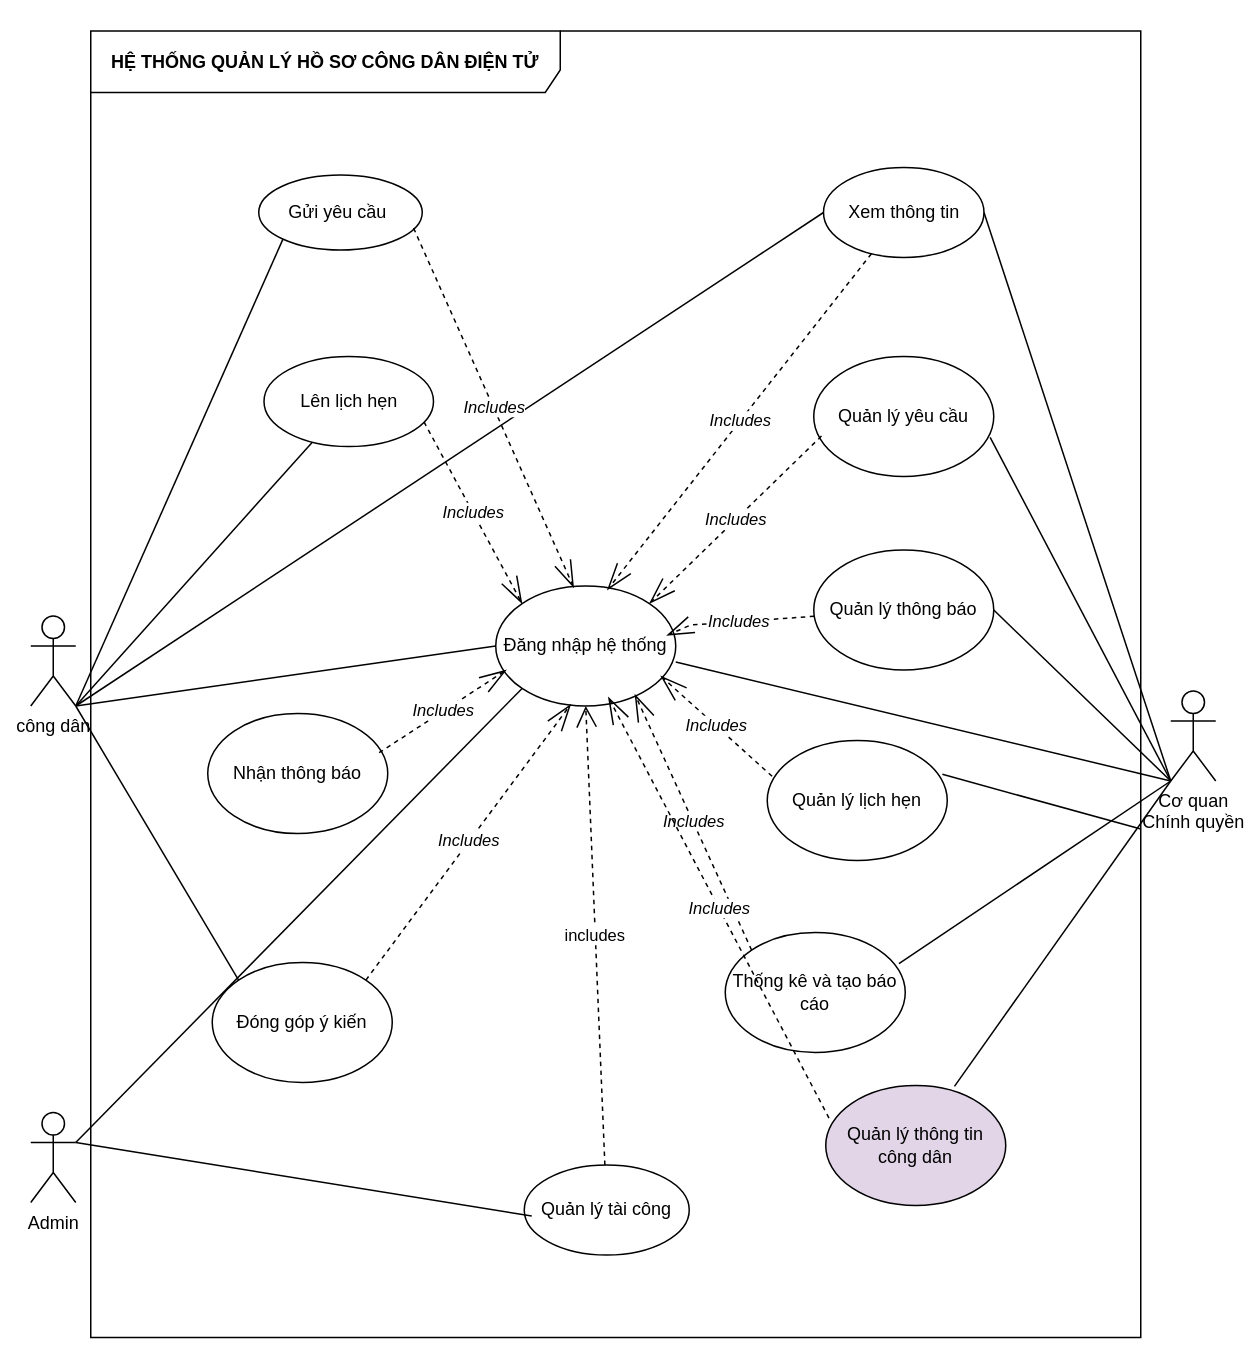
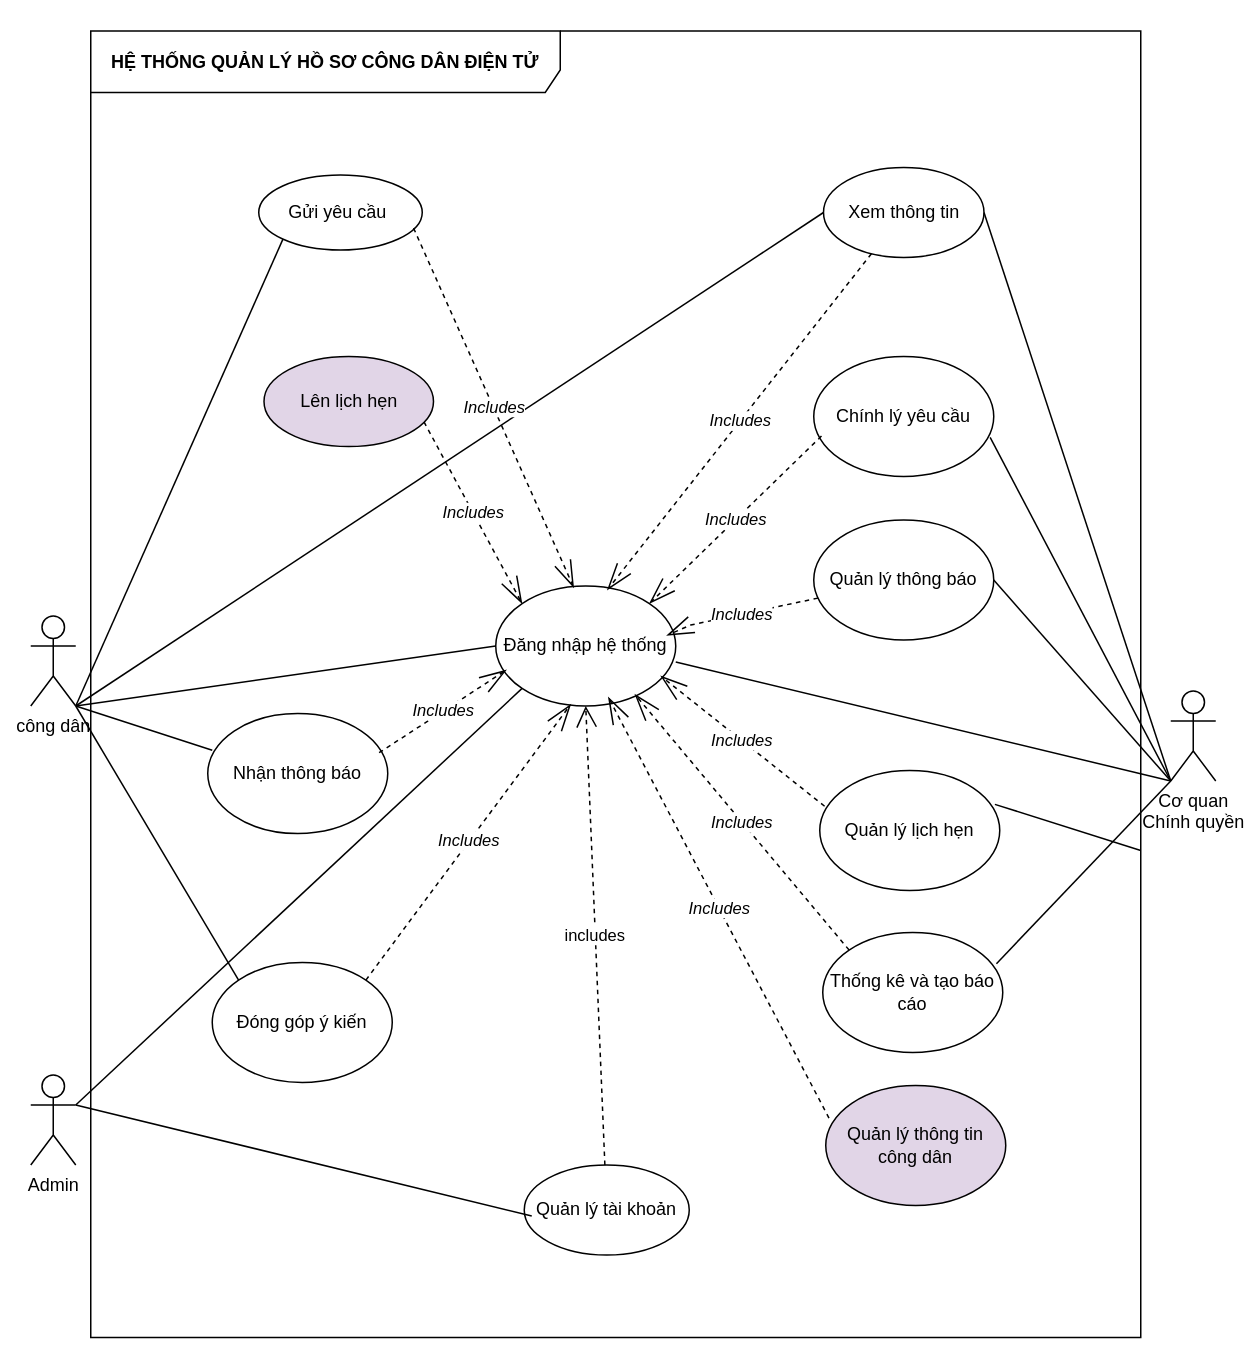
  <mxCell id="0" />
  <mxCell id="1" parent="0" />
  <mxCell id="2" value="công dân" style="shape=umlActor;verticalLabelPosition=bottom;verticalAlign=top;html=1;outlineConnect=0;" parent="1" vertex="1"><mxGeometry x="20" y="410" width="30" height="60" as="geometry" /></mxCell>
  <mxCell id="3" value="Đăng nhập hệ thống" style="ellipse;whiteSpace=wrap;html=1;" parent="1" vertex="1"><mxGeometry x="330" y="390" width="120" height="80" as="geometry" /></mxCell>
  <mxCell id="4" value="Xem thông tin" style="ellipse;whiteSpace=wrap;html=1;" parent="1" vertex="1"><mxGeometry x="548.5" y="111" width="107" height="60" as="geometry" /></mxCell>
  <mxCell id="5" value="Gửi yêu cầu&amp;nbsp;" style="ellipse;whiteSpace=wrap;html=1;" parent="1" vertex="1"><mxGeometry x="172" y="116" width="109" height="50" as="geometry" /></mxCell>
  <mxCell id="6" value="&lt;b&gt;HỆ THỐNG QUẢN LÝ HỒ SƠ CÔNG DÂN ĐIỆN TỬ&lt;/b&gt;" style="shape=umlFrame;whiteSpace=wrap;html=1;pointerEvents=0;width=313;height=41;" parent="1" vertex="1"><mxGeometry x="60" y="20" width="700" height="871" as="geometry" /></mxCell>
  <mxCell id="7" value="Cơ quan&lt;br&gt;Chính quyền" style="shape=umlActor;verticalLabelPosition=bottom;verticalAlign=top;html=1;" parent="1" vertex="1"><mxGeometry x="780" y="460" width="30" height="60" as="geometry" /></mxCell>
- <mxCell id="8" value="Admin" style="shape=umlActor;verticalLabelPosition=bottom;verticalAlign=top;html=1;" parent="1" vertex="1"><mxGeometry x="20" y="741" width="30" height="60" as="geometry" /></mxCell>
- <mxCell id="9" value="Lên lịch hẹn" style="ellipse;whiteSpace=wrap;html=1;" parent="1" vertex="1"><mxGeometry x="175.5" y="237" width="113" height="60" as="geometry" /></mxCell>
+ <mxCell id="8" value="Admin" style="shape=umlActor;verticalLabelPosition=bottom;verticalAlign=top;html=1;" parent="1" vertex="1"><mxGeometry x="20" y="716" width="30" height="60" as="geometry" /></mxCell>
+ <mxCell id="9" value="Lên lịch hẹn" style="ellipse;whiteSpace=wrap;html=1;fillColor=#e1d5e7;" parent="1" vertex="1"><mxGeometry x="175.5" y="237" width="113" height="60" as="geometry" /></mxCell>
  <mxCell id="10" value="Nhận thông báo" style="ellipse;whiteSpace=wrap;html=1;" parent="1" vertex="1"><mxGeometry x="138" y="475" width="120" height="80" as="geometry" /></mxCell>
  <mxCell id="11" value="Đóng góp ý kiến" style="ellipse;whiteSpace=wrap;html=1;" parent="1" vertex="1"><mxGeometry x="141" y="641" width="120" height="80" as="geometry" /></mxCell>
  <mxCell id="12" value="" style="endArrow=none;html=1;rounded=0;exitX=1;exitY=1;exitDx=0;exitDy=0;exitPerimeter=0;entryX=0;entryY=0.5;entryDx=0;entryDy=0;" parent="1" source="2" target="4" edge="1"><mxGeometry width="50" height="50" relative="1" as="geometry"><mxPoint x="320" y="230" as="sourcePoint" /><mxPoint x="190" y="140" as="targetPoint" /></mxGeometry></mxCell>
  <mxCell id="13" value="" style="endArrow=none;html=1;rounded=0;exitX=1;exitY=1;exitDx=0;exitDy=0;exitPerimeter=0;entryX=0;entryY=1;entryDx=0;entryDy=0;" parent="1" source="2" target="5" edge="1"><mxGeometry width="50" height="50" relative="1" as="geometry"><mxPoint x="320" y="230" as="sourcePoint" /><mxPoint x="200" y="90" as="targetPoint" /></mxGeometry></mxCell>
- <mxCell id="14" value="" style="endArrow=none;html=1;rounded=0;exitX=1;exitY=1;exitDx=0;exitDy=0;exitPerimeter=0;" parent="1" source="2" target="9" edge="1"><mxGeometry width="50" height="50" relative="1" as="geometry"><mxPoint x="40" y="350" as="sourcePoint" /><mxPoint x="370" y="350" as="targetPoint" /></mxGeometry></mxCell>
+ <mxCell id="14" value="" style="endArrow=none;html=1;rounded=0;exitX=1;exitY=1;exitDx=0;exitDy=0;exitPerimeter=0;entryX=0.025;entryY=0.306;entryDx=0;entryDy=0;entryPerimeter=0;" parent="1" source="2" target="10" edge="1"><mxGeometry width="50" height="50" relative="1" as="geometry"><mxPoint x="40" y="350" as="sourcePoint" /><mxPoint x="370" y="350" as="targetPoint" /></mxGeometry></mxCell>
  <mxCell id="15" value="" style="endArrow=none;html=1;rounded=0;exitX=0;exitY=0;exitDx=0;exitDy=0;entryX=1;entryY=1;entryDx=0;entryDy=0;entryPerimeter=0;" parent="1" source="11" target="2" edge="1"><mxGeometry width="50" height="50" relative="1" as="geometry"><mxPoint x="320" y="490" as="sourcePoint" /><mxPoint x="50" y="170" as="targetPoint" /></mxGeometry></mxCell>
  <mxCell id="16" value="" style="endArrow=none;html=1;rounded=0;entryX=0;entryY=0.5;entryDx=0;entryDy=0;" parent="1" target="3" edge="1"><mxGeometry width="50" height="50" relative="1" as="geometry"><mxPoint x="50" y="470" as="sourcePoint" /><mxPoint x="142.003" y="470.605" as="targetPoint" /></mxGeometry></mxCell>
  <mxCell id="17" value="&lt;i&gt;Includes&lt;/i&gt;" style="endArrow=openThin;endSize=16;endFill=0;html=1;rounded=0;dashed=1;entryX=0.62;entryY=0.032;entryDx=0;entryDy=0;entryPerimeter=0;" parent="1" source="4" target="3" edge="1"><mxGeometry width="160" relative="1" as="geometry"><mxPoint x="260" y="210" as="sourcePoint" /><mxPoint x="420" y="210" as="targetPoint" /></mxGeometry></mxCell>
  <mxCell id="18" value="&lt;i&gt;Includes&lt;/i&gt;" style="endArrow=openThin;endSize=16;endFill=0;html=1;rounded=0;dashed=1;exitX=0.944;exitY=0.727;exitDx=0;exitDy=0;entryX=0;entryY=0;entryDx=0;entryDy=0;exitPerimeter=0;" parent="1" source="9" target="3" edge="1"><mxGeometry width="160" relative="1" as="geometry"><mxPoint x="273" y="177" as="sourcePoint" /><mxPoint x="420" y="345" as="targetPoint" /></mxGeometry></mxCell>
  <mxCell id="19" value="&lt;i&gt;Includes&lt;/i&gt;" style="endArrow=openThin;endSize=16;endFill=0;html=1;rounded=0;dashed=1;entryX=0.059;entryY=0.7;entryDx=0;entryDy=0;entryPerimeter=0;exitX=0.952;exitY=0.327;exitDx=0;exitDy=0;exitPerimeter=0;" parent="1" source="10" target="3" edge="1"><mxGeometry width="160" relative="1" as="geometry"><mxPoint x="510" y="90" as="sourcePoint" /><mxPoint x="657" y="258" as="targetPoint" /></mxGeometry></mxCell>
  <mxCell id="20" value="&lt;i&gt;Includes&lt;/i&gt;" style="endArrow=openThin;endSize=16;endFill=0;html=1;rounded=0;dashed=1;exitX=1;exitY=0;exitDx=0;exitDy=0;entryX=0.417;entryY=0.986;entryDx=0;entryDy=0;entryPerimeter=0;" parent="1" source="11" target="3" edge="1"><mxGeometry width="160" relative="1" as="geometry"><mxPoint x="500" y="540" as="sourcePoint" /><mxPoint x="647" y="708" as="targetPoint" /></mxGeometry></mxCell>
- <mxCell id="21" value="Quản lý tài công" style="ellipse;whiteSpace=wrap;html=1;" parent="1" vertex="1"><mxGeometry x="349" y="776" width="110" height="60" as="geometry" /></mxCell>
+ <mxCell id="21" value="Quản lý tài khoản" style="ellipse;whiteSpace=wrap;html=1;" parent="1" vertex="1"><mxGeometry x="349" y="776" width="110" height="60" as="geometry" /></mxCell>
  <mxCell id="22" value="" style="endArrow=none;html=1;rounded=0;entryX=1;entryY=0.333;entryDx=0;entryDy=0;entryPerimeter=0;" parent="1" target="8" edge="1"><mxGeometry width="50" height="50" relative="1" as="geometry"><mxPoint x="354" y="810" as="sourcePoint" /><mxPoint x="620" y="1000" as="targetPoint" /></mxGeometry></mxCell>
  <mxCell id="23" value="" style="endArrow=none;html=1;rounded=0;entryX=1;entryY=0.5;entryDx=0;entryDy=0;exitX=0;exitY=1;exitDx=0;exitDy=0;exitPerimeter=0;" parent="1" source="7" target="4" edge="1"><mxGeometry width="50" height="50" relative="1" as="geometry"><mxPoint x="410" y="260" as="sourcePoint" /><mxPoint x="460" y="210" as="targetPoint" /></mxGeometry></mxCell>
  <mxCell id="24" value="&lt;i&gt;Includes&lt;/i&gt;" style="endArrow=openThin;endSize=16;endFill=0;html=1;rounded=0;dashed=1;exitX=0.947;exitY=0.708;exitDx=0;exitDy=0;exitPerimeter=0;" parent="1" source="5" edge="1"><mxGeometry width="160" relative="1" as="geometry"><mxPoint x="268" y="263" as="sourcePoint" /><mxPoint x="382" y="391" as="targetPoint" /></mxGeometry></mxCell>
  <mxCell id="25" value="Quản lý thông tin công dân" style="ellipse;whiteSpace=wrap;html=1;fillColor=#e1d5e7;" parent="1" vertex="1"><mxGeometry x="550" y="723" width="120" height="80" as="geometry" /></mxCell>
- <mxCell id="26" value="" style="endArrow=none;html=1;rounded=0;entryX=0;entryY=1;entryDx=0;entryDy=0;entryPerimeter=0;exitX=0.715;exitY=0.007;exitDx=0;exitDy=0;exitPerimeter=0;" parent="1" source="25" target="7" edge="1"><mxGeometry width="50" height="50" relative="1" as="geometry"><mxPoint x="410" y="760" as="sourcePoint" /><mxPoint x="460" y="710" as="targetPoint" /></mxGeometry></mxCell>
- <mxCell id="27" value="Quản lý yêu cầu" style="ellipse;whiteSpace=wrap;html=1;fillColor=default;" parent="1" vertex="1"><mxGeometry x="542" y="237" width="120" height="80" as="geometry" /></mxCell>
- <mxCell id="28" value="Quản lý thông báo" style="ellipse;whiteSpace=wrap;html=1;" parent="1" vertex="1"><mxGeometry x="542" y="366" width="120" height="80" as="geometry" /></mxCell>
- <mxCell id="29" value="Quản lý lịch hẹn" style="ellipse;whiteSpace=wrap;html=1;" parent="1" vertex="1"><mxGeometry x="511" y="493" width="120" height="80" as="geometry" /></mxCell>
- <mxCell id="30" value="Thống kê và tạo báo cáo" style="ellipse;whiteSpace=wrap;html=1;" parent="1" vertex="1"><mxGeometry x="483" y="621" width="120" height="80" as="geometry" /></mxCell>
+ <mxCell id="27" value="Chính lý yêu cầu" style="ellipse;whiteSpace=wrap;html=1;fillColor=default;" parent="1" vertex="1"><mxGeometry x="542" y="237" width="120" height="80" as="geometry" /></mxCell>
+ <mxCell id="28" value="Quản lý thông báo" style="ellipse;whiteSpace=wrap;html=1;" parent="1" vertex="1"><mxGeometry x="542" y="346" width="120" height="80" as="geometry" /></mxCell>
+ <mxCell id="29" value="Quản lý lịch hẹn" style="ellipse;whiteSpace=wrap;html=1;" parent="1" vertex="1"><mxGeometry x="546" y="513" width="120" height="80" as="geometry" /></mxCell>
+ <mxCell id="30" value="Thống kê và tạo báo cáo" style="ellipse;whiteSpace=wrap;html=1;" parent="1" vertex="1"><mxGeometry x="548" y="621" width="120" height="80" as="geometry" /></mxCell>
  <mxCell id="31" value="" style="endArrow=none;html=1;rounded=0;exitX=0.98;exitY=0.674;exitDx=0;exitDy=0;exitPerimeter=0;entryX=0;entryY=1;entryDx=0;entryDy=0;entryPerimeter=0;" parent="1" source="27" target="7" edge="1"><mxGeometry width="50" height="50" relative="1" as="geometry"><mxPoint x="410" y="650" as="sourcePoint" /><mxPoint x="780" y="520" as="targetPoint" /></mxGeometry></mxCell>
  <mxCell id="32" value="" style="endArrow=none;html=1;rounded=0;exitX=1;exitY=0.5;exitDx=0;exitDy=0;entryX=0;entryY=1;entryDx=0;entryDy=0;entryPerimeter=0;" parent="1" source="28" target="7" edge="1"><mxGeometry width="50" height="50" relative="1" as="geometry"><mxPoint x="663" y="434" as="sourcePoint" /><mxPoint x="780" y="520" as="targetPoint" /></mxGeometry></mxCell>
  <mxCell id="33" value="" style="endArrow=none;html=1;rounded=0;exitX=0.973;exitY=0.282;exitDx=0;exitDy=0;exitPerimeter=0;" parent="1" source="29" target="6" edge="1"><mxGeometry width="50" height="50" relative="1" as="geometry"><mxPoint x="673" y="444" as="sourcePoint" /><mxPoint x="800" y="540" as="targetPoint" /></mxGeometry></mxCell>
  <mxCell id="34" value="" style="endArrow=none;html=1;rounded=0;entryX=0;entryY=1;entryDx=0;entryDy=0;entryPerimeter=0;exitX=0.965;exitY=0.26;exitDx=0;exitDy=0;exitPerimeter=0;" parent="1" source="30" target="7" edge="1"><mxGeometry width="50" height="50" relative="1" as="geometry"><mxPoint x="410" y="650" as="sourcePoint" /><mxPoint x="460" y="600" as="targetPoint" /></mxGeometry></mxCell>
  <mxCell id="35" value="&lt;i&gt;Includes&lt;/i&gt;" style="endArrow=openThin;endSize=16;endFill=0;html=1;rounded=0;dashed=1;exitX=0.043;exitY=0.663;exitDx=0;exitDy=0;entryX=1;entryY=0;entryDx=0;entryDy=0;exitPerimeter=0;" parent="1" source="27" target="3" edge="1"><mxGeometry width="160" relative="1" as="geometry"><mxPoint x="640" y="330" as="sourcePoint" /><mxPoint x="454" y="415" as="targetPoint" /></mxGeometry></mxCell>
  <mxCell id="36" value="&lt;i&gt;Includes&lt;/i&gt;" style="endArrow=openThin;endSize=16;endFill=0;html=1;rounded=0;dashed=1;" parent="1" source="28" edge="1"><mxGeometry width="160" relative="1" as="geometry"><mxPoint x="650" y="340" as="sourcePoint" /><mxPoint x="444" y="423" as="targetPoint" /><Array as="points"><mxPoint x="460" y="416" /></Array></mxGeometry></mxCell>
  <mxCell id="37" value="&lt;i&gt;Includes&lt;/i&gt;" style="endArrow=openThin;endSize=16;endFill=0;html=1;rounded=0;dashed=1;exitX=0.027;exitY=0.298;exitDx=0;exitDy=0;exitPerimeter=0;" parent="1" source="29" edge="1"><mxGeometry width="160" relative="1" as="geometry"><mxPoint x="660" y="350" as="sourcePoint" /><mxPoint x="440" y="450" as="targetPoint" /></mxGeometry></mxCell>
  <mxCell id="38" value="&lt;i&gt;Includes&lt;/i&gt;" style="endArrow=openThin;endSize=16;endFill=0;html=1;rounded=0;dashed=1;exitX=0;exitY=0;exitDx=0;exitDy=0;entryX=0.773;entryY=0.903;entryDx=0;entryDy=0;entryPerimeter=0;" parent="1" source="30" target="3" edge="1"><mxGeometry width="160" relative="1" as="geometry"><mxPoint x="680" y="370" as="sourcePoint" /><mxPoint x="494" y="455" as="targetPoint" /></mxGeometry></mxCell>
  <mxCell id="39" value="&lt;i&gt;Includes&lt;/i&gt;" style="endArrow=openThin;endSize=16;endFill=0;html=1;rounded=0;dashed=1;exitX=0.018;exitY=0.272;exitDx=0;exitDy=0;exitPerimeter=0;" parent="1" source="25" edge="1"><mxGeometry width="160" relative="1" as="geometry"><mxPoint x="690" y="380" as="sourcePoint" /><mxPoint x="405" y="464" as="targetPoint" /></mxGeometry></mxCell>
  <mxCell id="40" value="includes" style="endArrow=open;endSize=12;dashed=1;html=1;rounded=0;entryX=0.5;entryY=1;entryDx=0;entryDy=0;" parent="1" source="21" target="3" edge="1"><mxGeometry width="160" relative="1" as="geometry"><mxPoint x="307" y="974" as="sourcePoint" /><mxPoint x="467" y="974" as="targetPoint" /></mxGeometry></mxCell>
  <mxCell id="41" value="" style="endArrow=none;html=1;rounded=0;entryX=0;entryY=1;entryDx=0;entryDy=0;entryPerimeter=0;exitX=1;exitY=0.633;exitDx=0;exitDy=0;exitPerimeter=0;" parent="1" source="3" target="7" edge="1"><mxGeometry width="50" height="50" relative="1" as="geometry"><mxPoint x="491" y="501" as="sourcePoint" /><mxPoint x="541" y="451" as="targetPoint" /></mxGeometry></mxCell>
  <mxCell id="42" value="" style="endArrow=none;html=1;rounded=0;exitX=1;exitY=0.333;exitDx=0;exitDy=0;exitPerimeter=0;entryX=0;entryY=1;entryDx=0;entryDy=0;" parent="1" source="8" target="3" edge="1"><mxGeometry width="50" height="50" relative="1" as="geometry"><mxPoint x="69" y="703" as="sourcePoint" /><mxPoint x="360" y="459" as="targetPoint" /></mxGeometry></mxCell>
